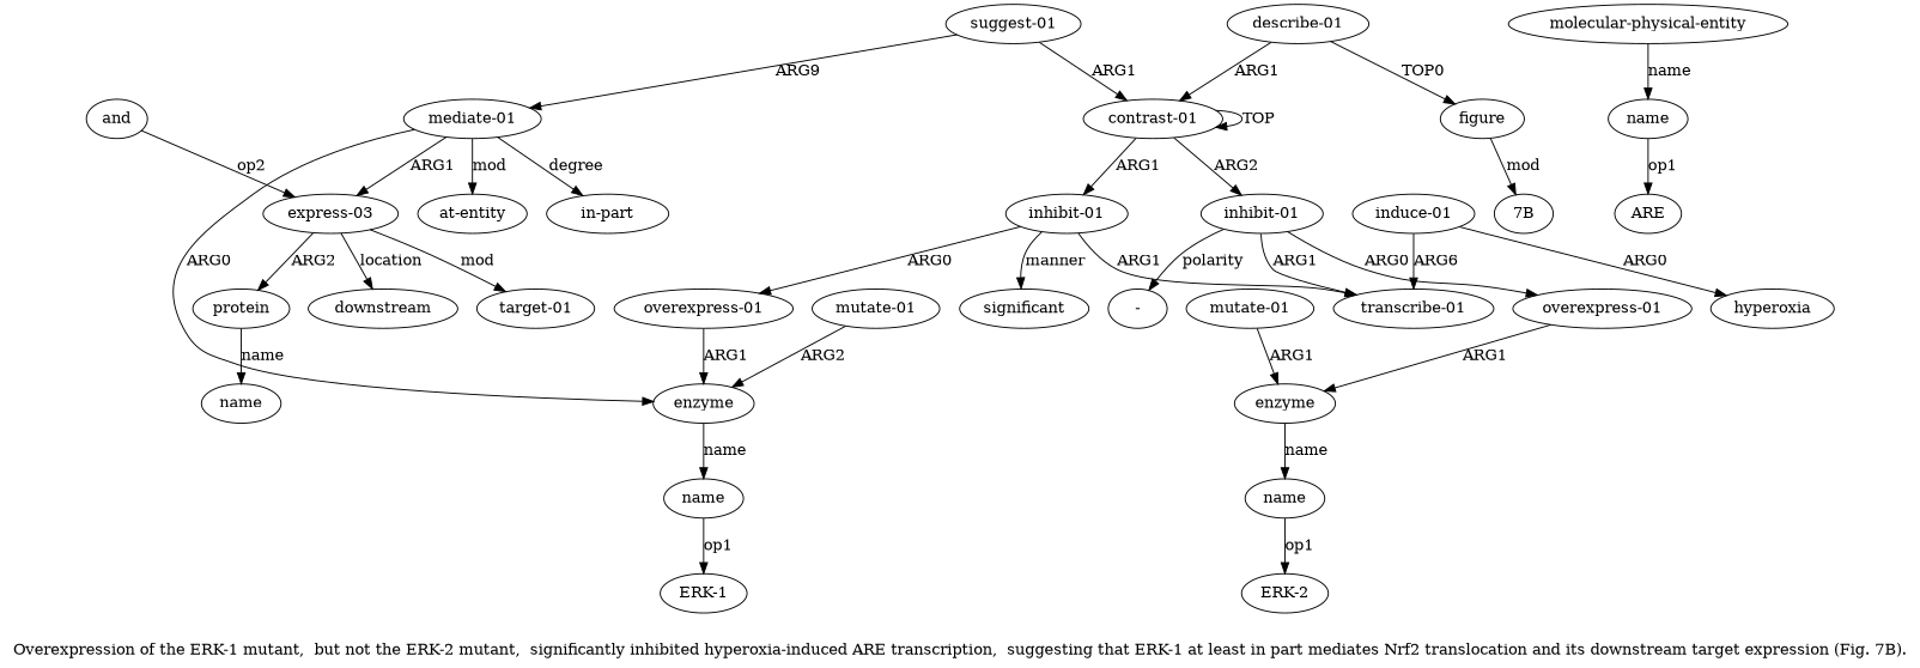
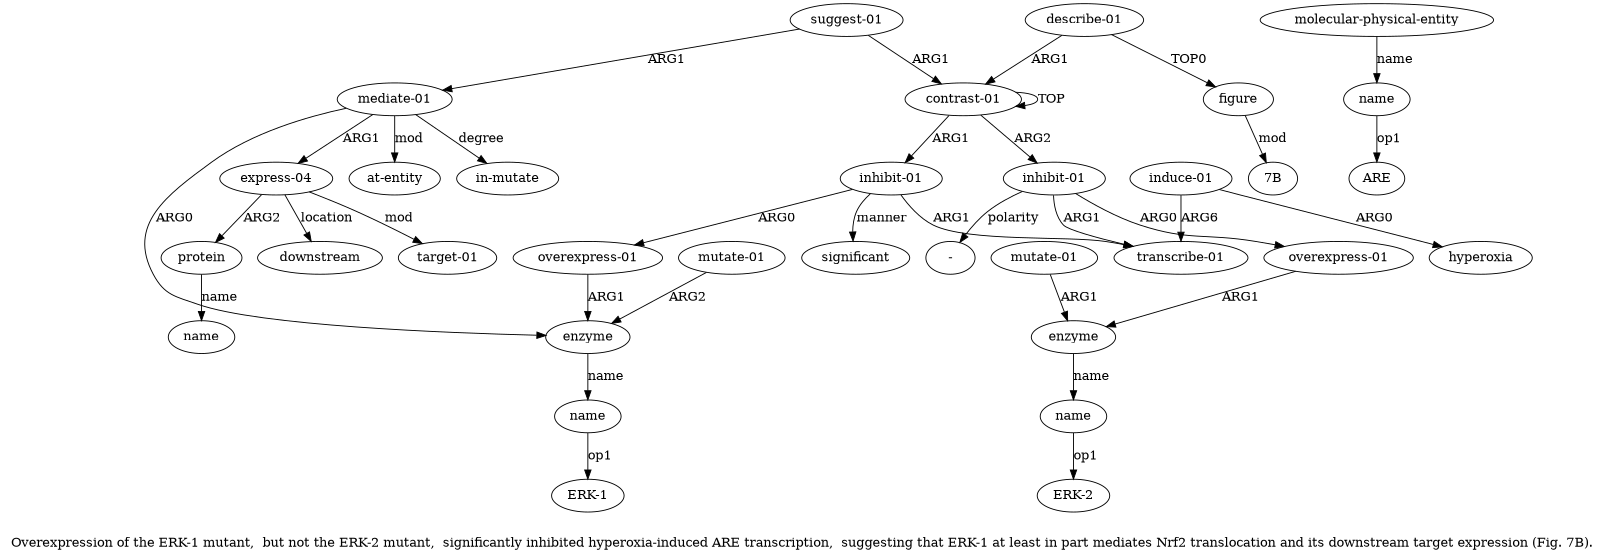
  digraph {
    label="Overexpression of the ERK-1 mutant,  but not the ERK-2 mutant,  significantly inhibited hyperoxia-induced ARE transcription,  suggesting that ERK-1 at least in part mediates Nrf2 translocation and its downstream target expression (Fig. 7B)."
    node [color=black gold_ind=-1 gold_label=name test_ind=-1 test_label=name]
    edge [color=black gold_label=ARG1 test_label=ARG1]
    n1 [gold_ind=21 gold_label=protein label=protein test_ind=21 test_label=protein]
    n2 [gold_ind=22 label=name test_ind=22]
-   n3 [gold_ind=23 gold_label="express-03" label="express-03" test_ind=23 test_label="express-03"]
+   n3 [gold_ind=23 gold_label="express-03" label="express-04" test_ind=23 test_label="express-03"]
    n4 [gold_ind=24 gold_label=downstream label=downstream test_ind=24 test_label=downstream]
    n5 [gold_ind=25 gold_label="target-01" label="target-01" test_ind=25 test_label="target-01"]
    n6 [gold_ind=26 gold_label="at-least" label="at-entity" test_ind=26 test_label="at-least"]
-   n7 [gold_ind=27 gold_label="in-part" label="in-part" test_ind=27 test_label="in-part"]
+   n7 [gold_ind=27 gold_label="in-part" label="in-mutate" test_ind=27 test_label="in-part"]
    n8 [gold_ind=28 gold_label="describe-01" label="describe-01" test_ind=28 test_label="describe-01"]
    n9 [gold_ind=29 gold_label=figure label=figure test_ind=29 test_label=figure]
    n10 [gold_ind=0 gold_label="contrast-01" label="contrast-01" test_ind=0 test_label="contrast-01"]
    n11 [gold_label="7B" label="7B" test_label="7B"]
    n12 [gold_ind=12 gold_label="inhibit-01" label="inhibit-01" test_ind=12 test_label="inhibit-01"]
    n13 [gold_ind=1 gold_label="inhibit-01" label="inhibit-01" test_ind=1 test_label="inhibit-01"]
    n14 [gold_ind=13 gold_label="overexpress-01" label="overexpress-01" test_ind=13 test_label="overexpress-01"]
    n15 [gold_ind=6 gold_label="transcribe-01" label="transcribe-01" test_ind=6 test_label="transcribe-01"]
    n16 [gold_label="-" label="-" test_label="-"]
    n17 [gold_ind=11 gold_label=significant label=significant test_ind=11 test_label=significant]
    n18 [gold_ind=2 gold_label="overexpress-01" label="overexpress-01" test_ind=2 test_label="overexpress-01"]
    n19 [gold_label=ARE label=ARE test_label=ARE]
    n20 [gold_label="ERK-1" label="ERK-1" test_label="ERK-1"]
    n21 [gold_ind=15 label=name test_ind=15]
    n22 [gold_label="ERK-2" label="ERK-2" test_label="ERK-2"]
    n23 [gold_ind=14 gold_label=enzyme label=enzyme test_ind=14 test_label=enzyme]
    n24 [gold_ind=17 gold_label="suggest-01" label="suggest-01" test_ind=17 test_label="suggest-01"]
    n25 [gold_ind=18 gold_label="mediate-01" label="mediate-01" test_ind=18 test_label="mediate-01"]
    n26 [gold_ind=3 gold_label=enzyme label=enzyme test_ind=3 test_label=enzyme]
-   n27 [gold_ind=19 gold_label=and label=and test_ind=19 test_label=and]
    n28 [gold_ind=4 label=name test_ind=4]
    n29 [gold_ind=16 gold_label="mutate-01" label="mutate-01" test_ind=16 test_label="mutate-01"]
    n30 [gold_ind=10 gold_label=hyperoxia label=hyperoxia test_ind=10 test_label=hyperoxia]
    n31 [gold_ind=7 gold_label="molecular-physical-entity" label="molecular-physical-entity" test_ind=7 test_label="molecular-physical-entity"]
    n32 [gold_ind=8 label=name test_ind=8]
    n33 [gold_ind=5 gold_label="mutate-01" label="mutate-01" test_ind=5 test_label="mutate-01"]
    n34 [gold_ind=9 gold_label="induce-01" label="induce-01" test_ind=9 test_label="induce-01"]
    n1 -> n2 [gold_label=name label=name test_label=name]
    n3 -> n1 [gold_label=ARG2 label=ARG2 test_label=ARG2]
    n3 -> n4 [gold_label=location label=location test_label=location]
    n3 -> n5 [gold_label=mod label=mod test_label=mod]
    n8 -> n9 [gold_label=ARG0 label=TOP0 test_label=ARG0]
    n8 -> n10 [label=ARG1]
    n9 -> n11 [gold_label=mod label=mod test_label=mod]
    n10 -> n10 [gold_label=TOP label=TOP test_label=TOP]
    n10 -> n12 [gold_label=ARG2 label=ARG2 test_label=ARG2]
    n10 -> n13 [label=ARG1]
    n12 -> n14 [gold_label=ARG0 label=ARG0 test_label=ARG0]
    n12 -> n15 [label=ARG1]
    n12 -> n16 [gold_label=polarity label=polarity test_label=polarity]
    n13 -> n15 [label=ARG1]
    n13 -> n17 [gold_label=manner label=manner test_label=manner]
    n13 -> n18 [gold_label=ARG0 label=ARG0 test_label=ARG0]
    n14 -> n23 [label=ARG1]
    n18 -> n26 [label=ARG1]
    n21 -> n22 [gold_label=op1 label=op1 test_label=op1]
    n23 -> n21 [gold_label=name label=name test_label=name]
    n24 -> n10 [gold_label=ARG0 label=ARG1 test_label=ARG0]
-   n24 -> n25 [label=ARG9]
+   n24 -> n25 [label=ARG1]
    n25 -> n3 [label=ARG1]
    n25 -> n6 [gold_label=mod label=mod test_label=mod]
    n25 -> n7 [gold_label=degree label=degree test_label=degree]
    n25 -> n26 [gold_label=ARG0 label=ARG0 test_label=ARG0]
    n26 -> n28 [gold_label=name label=name test_label=name]
-   n27 -> n3 [gold_label=op2 label=op2 test_label=op2]
    n28 -> n20 [gold_label=op1 label=op1 test_label=op1]
    n29 -> n23 [label=ARG1]
    n31 -> n32 [gold_label=name label=name test_label=name]
    n32 -> n19 [gold_label=op1 label=op1 test_label=op1]
    n33 -> n26 [gold_label=ARG2 label=ARG2 test_label=ARG2]
    n34 -> n15 [label=ARG6]
    n34 -> n30 [gold_label=ARG0 label=ARG0 test_label=ARG0]
  }
